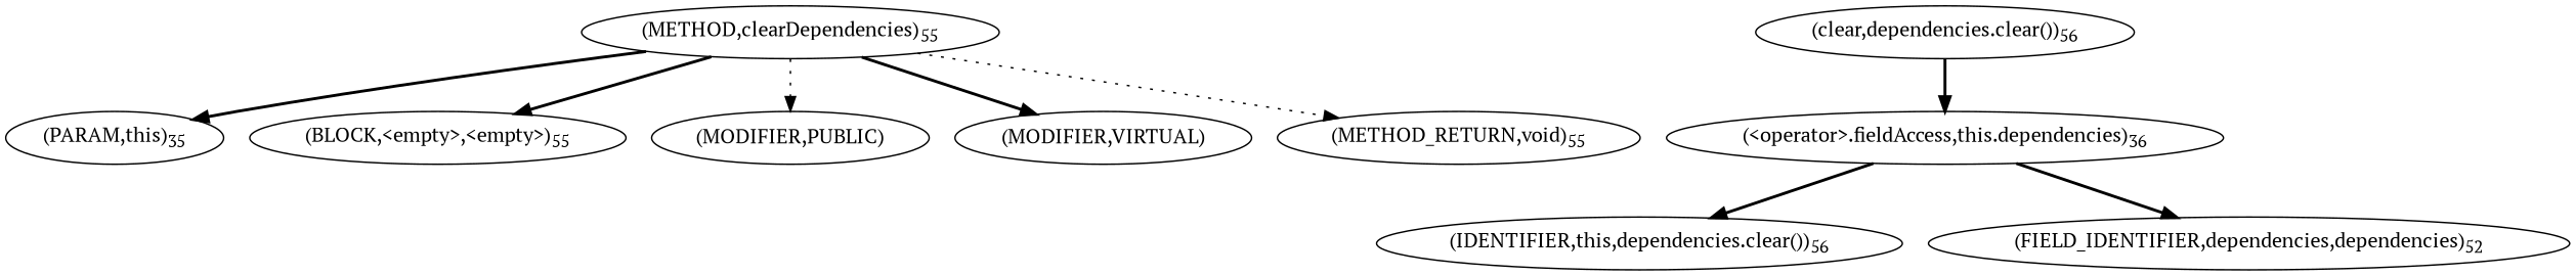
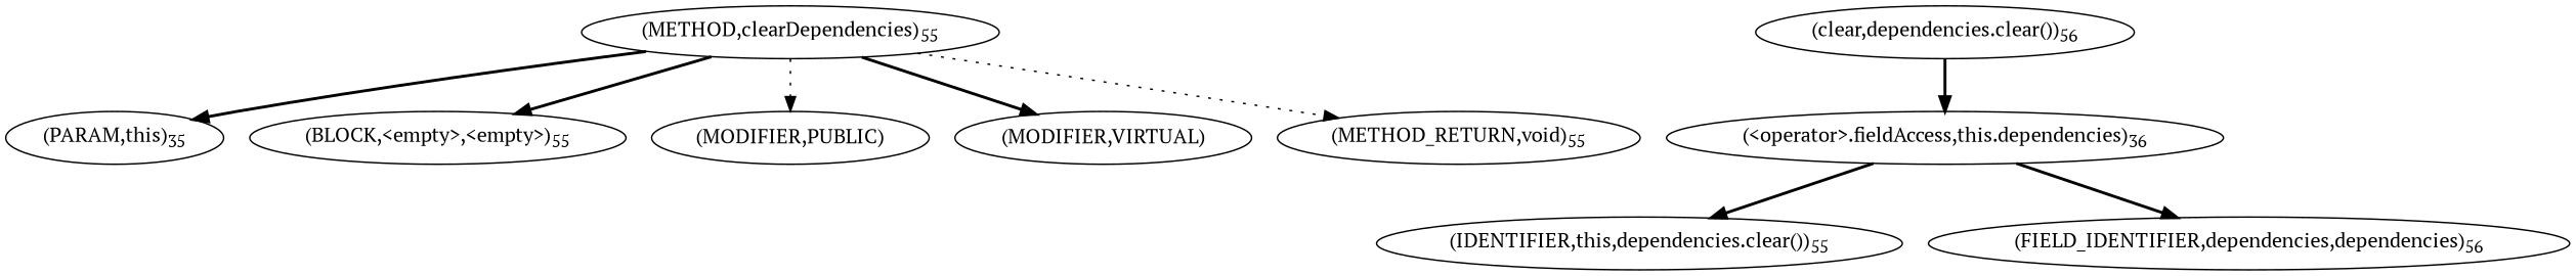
  digraph {
    fontname="PT Serif"
    node [fontname="PT Serif"]
    edge [fontname="PT Serif" style=bold]
    n1 [label=<(METHOD,clearDependencies)<SUB>55</SUB>>]
    n2 [label=<(PARAM,this)<SUB>35</SUB>>]
    n3 [label=<(BLOCK,&lt;empty&gt;,&lt;empty&gt;)<SUB>55</SUB>>]
    n4 [label=<(MODIFIER,PUBLIC)>]
    n5 [label=<(MODIFIER,VIRTUAL)>]
    n6 [label=<(METHOD_RETURN,void)<SUB>55</SUB>>]
    n7 [label=<(clear,dependencies.clear())<SUB>56</SUB>>]
    n8 [label=<(&lt;operator&gt;.fieldAccess,this.dependencies)<SUB>36</SUB>>]
-   n9 [label=<(IDENTIFIER,this,dependencies.clear())<SUB>56</SUB>>]
-   n10 [label=<(FIELD_IDENTIFIER,dependencies,dependencies)<SUB>52</SUB>>]
+   n9 [label=<(IDENTIFIER,this,dependencies.clear())<SUB>55</SUB>>]
+   n10 [label=<(FIELD_IDENTIFIER,dependencies,dependencies)<SUB>56</SUB>>]
    n1 -> n2
    n1 -> n3
    n1 -> n4 [style=dotted]
    n1 -> n5
    n1 -> n6 [style=dotted]
    n7 -> n8
    n8 -> n9
    n8 -> n10
  }
